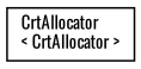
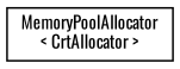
  digraph {
    rankdir=TB
    fontname=Oswald
-   n1 [color=black fillcolor=white fontname=Oswald fontsize=10 height=0.2 label="CrtAllocator\l\< CrtAllocator \>" shape=record style=filled width=0.4]
+   n1 [color=black fillcolor=white fontname=Oswald fontsize=10 height=0.2 label="MemoryPoolAllocator\l\< CrtAllocator \>" shape=record style=filled width=0.4]
  }
